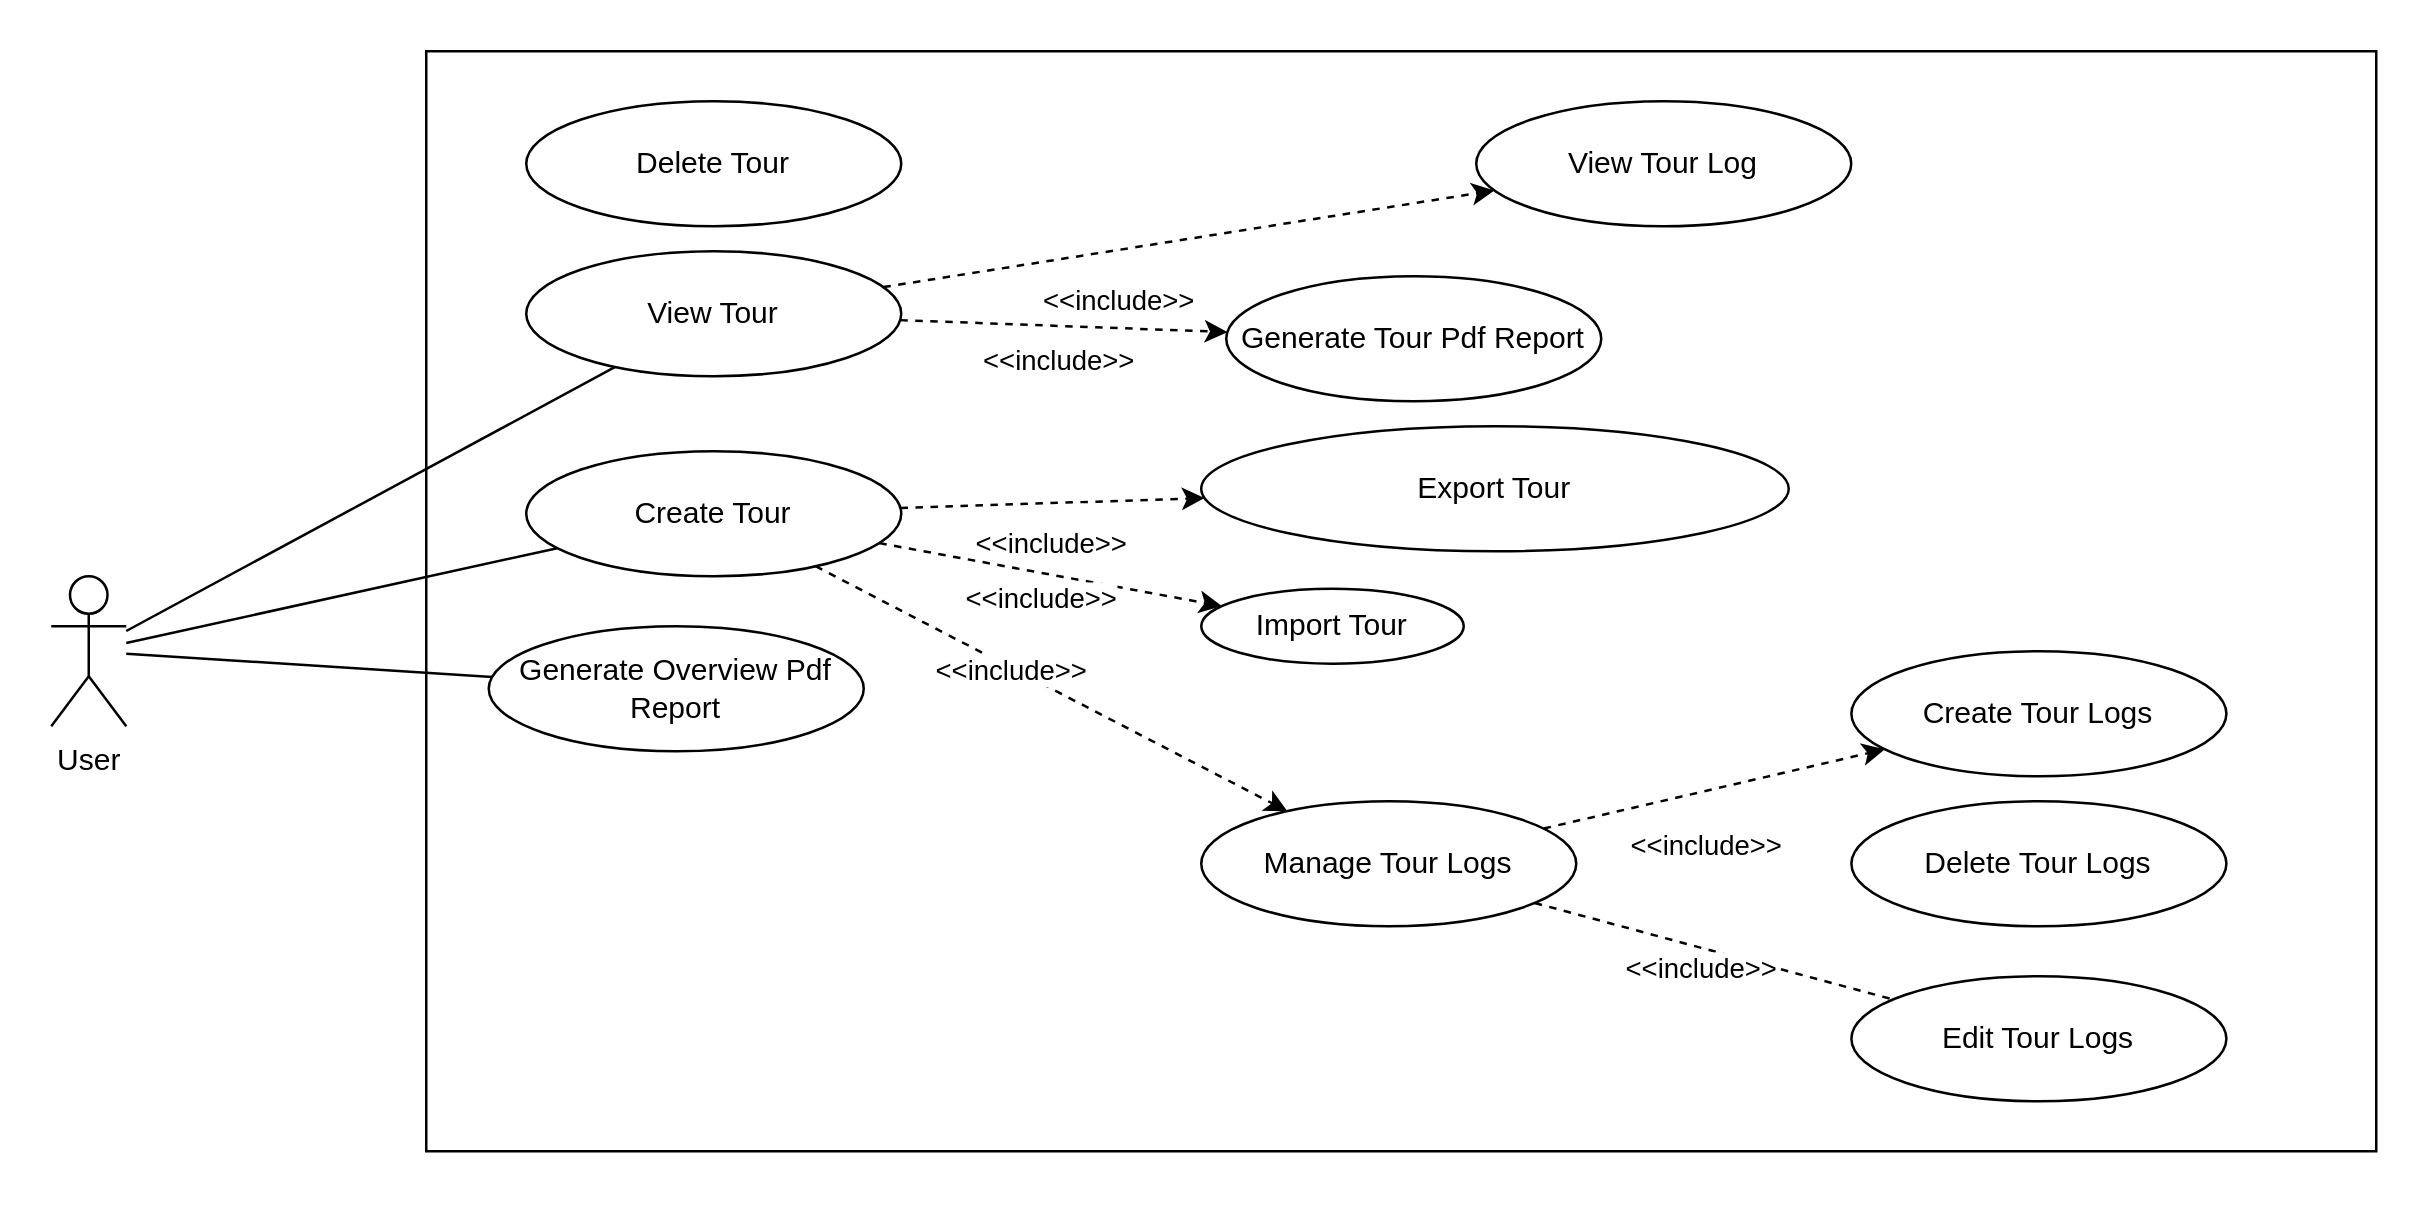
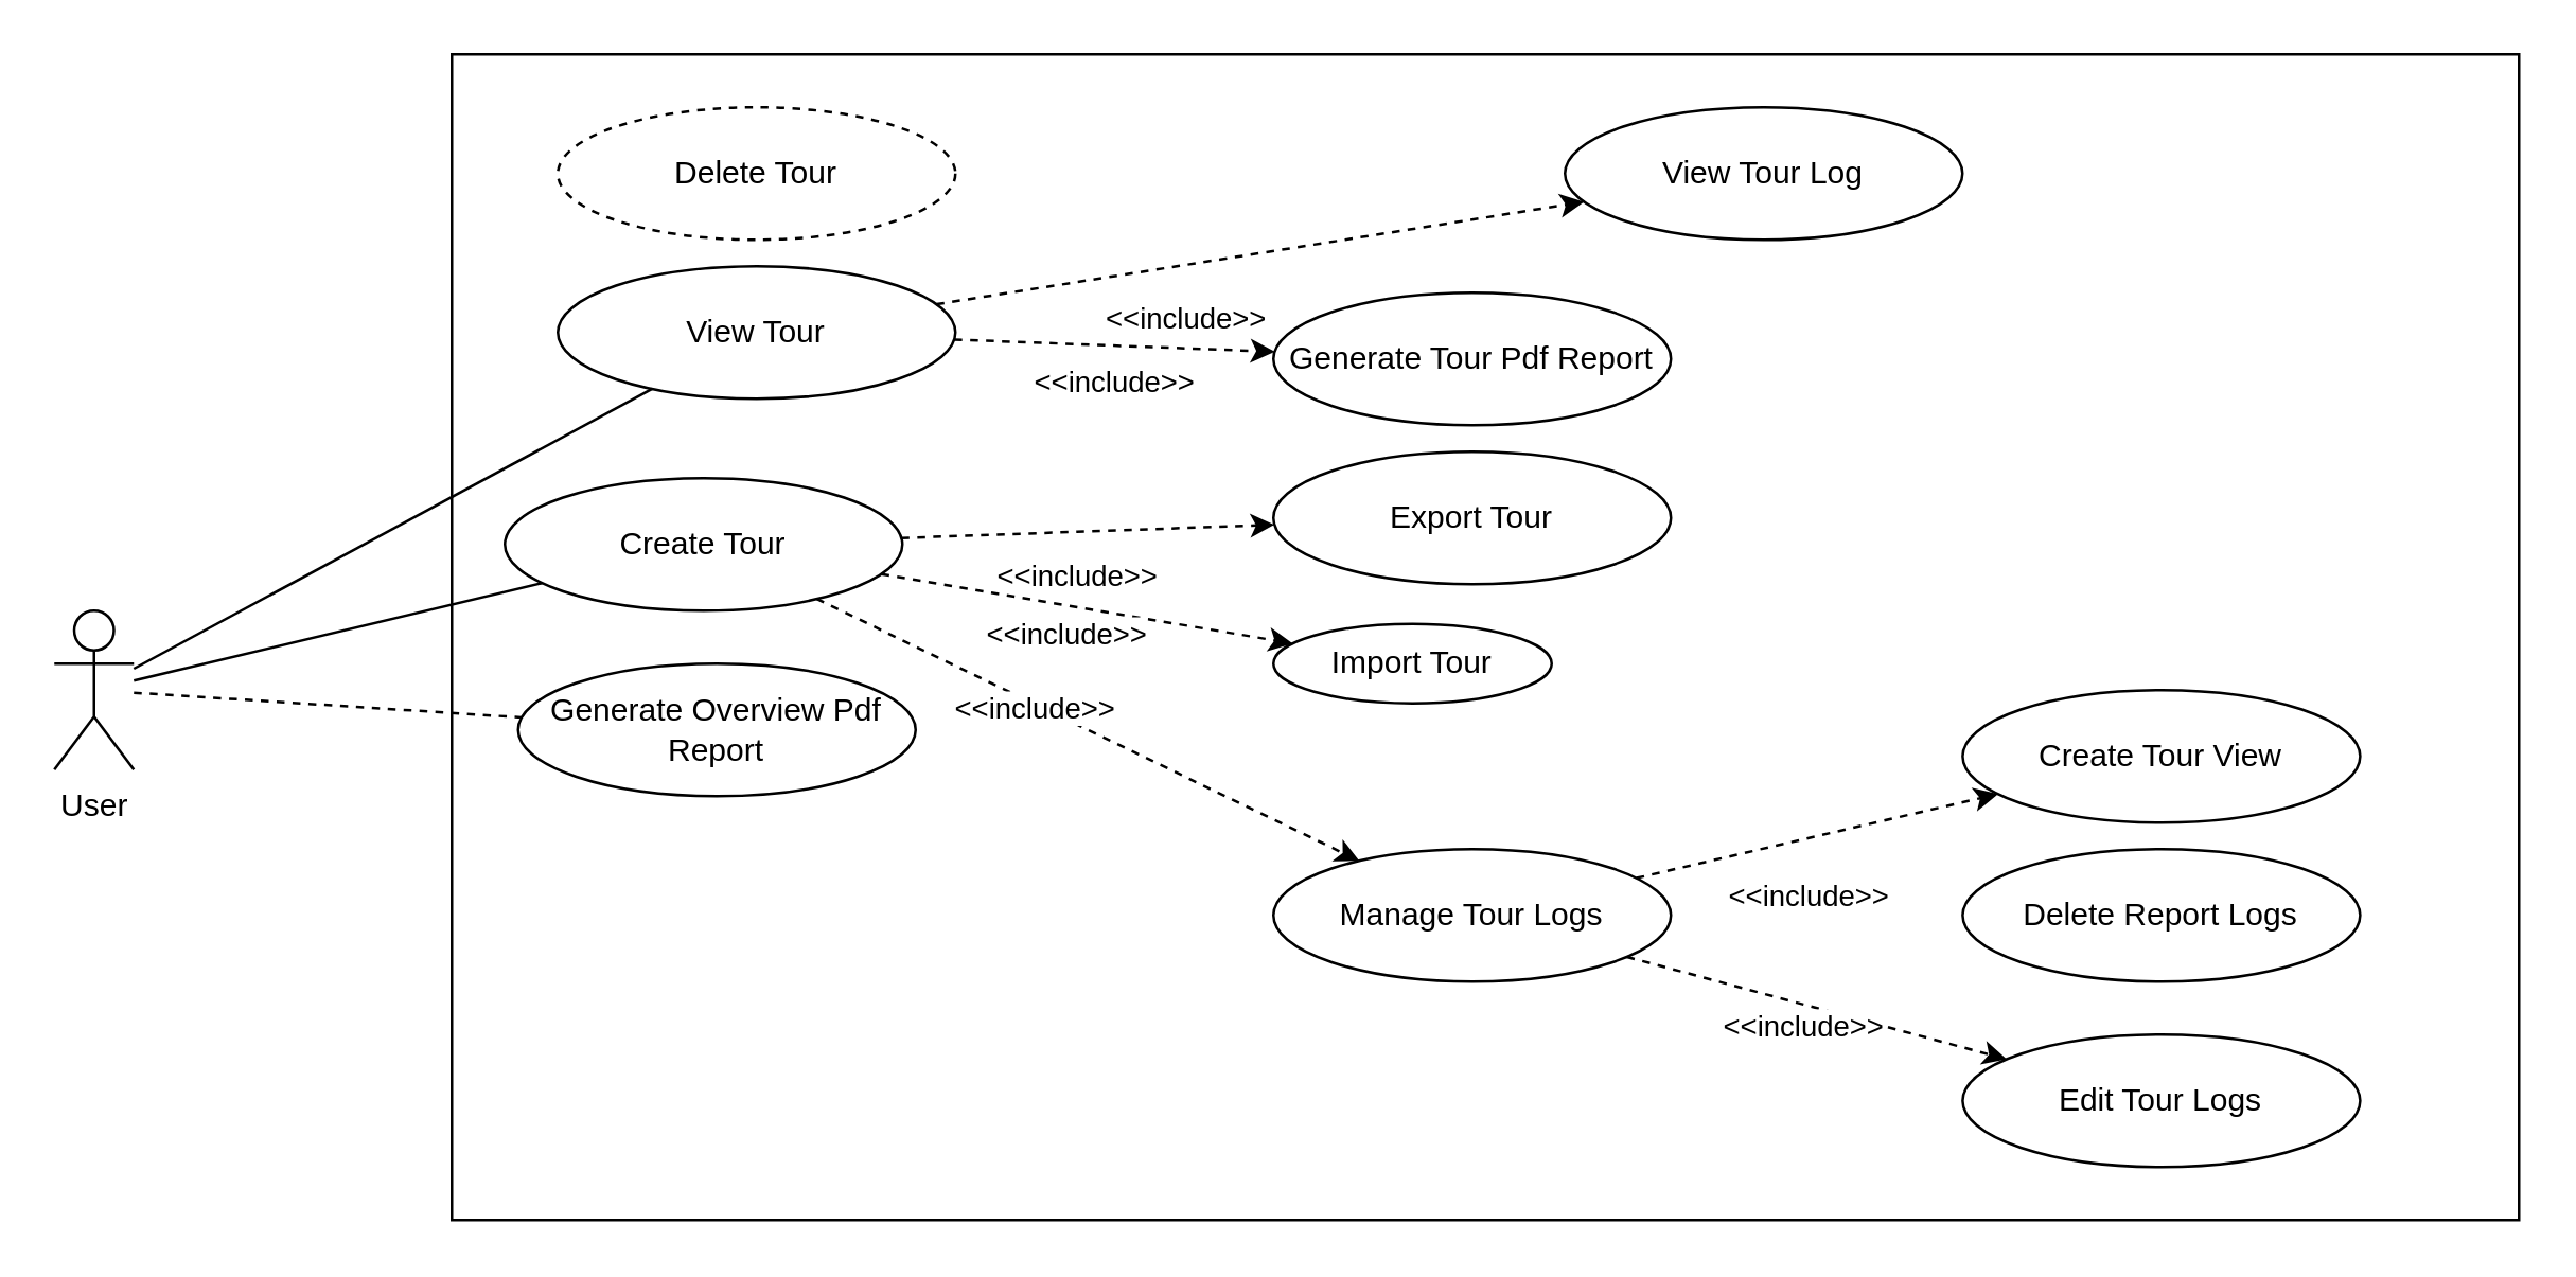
  <mxCell id="0" />
  <mxCell id="1" parent="0" />
  <mxCell id="2" value="" style="rounded=0;whiteSpace=wrap;html=1;" vertex="1" parent="1"><mxGeometry x="170" y="20" width="780" height="440" as="geometry" /></mxCell>
  <mxCell id="3" value="User" style="shape=umlActor;verticalLabelPosition=bottom;verticalAlign=top;html=1;outlineConnect=0;fillColor=none;" vertex="1" parent="1"><mxGeometry x="20" y="230" width="30" height="60" as="geometry" /></mxCell>
- <mxCell id="4" value="Create Tour" style="ellipse;whiteSpace=wrap;html=1;fillColor=default;" vertex="1" parent="1"><mxGeometry x="210" y="180" width="150" height="50" as="geometry" /></mxCell>
+ <mxCell id="4" value="Create Tour" style="ellipse;whiteSpace=wrap;html=1;fillColor=default;" vertex="1" parent="1"><mxGeometry x="190" y="180" width="150" height="50" as="geometry" /></mxCell>
  <mxCell id="5" value="View Tour" style="ellipse;whiteSpace=wrap;html=1;fillColor=default;" vertex="1" parent="1"><mxGeometry x="210" y="100" width="150" height="50" as="geometry" /></mxCell>
- <mxCell id="6" value="Delete Tour" style="ellipse;whiteSpace=wrap;html=1;fillColor=default;" vertex="1" parent="1"><mxGeometry x="210" y="40" width="150" height="50" as="geometry" /></mxCell>
- <mxCell id="7" value="Generate Tour Pdf Report" style="ellipse;whiteSpace=wrap;html=1;fillColor=default;" vertex="1" parent="1"><mxGeometry x="490" y="110" width="150" height="50" as="geometry" /></mxCell>
+ <mxCell id="6" value="Delete Tour" style="ellipse;whiteSpace=wrap;html=1;fillColor=default;dashed=1;" vertex="1" parent="1"><mxGeometry x="210" y="40" width="150" height="50" as="geometry" /></mxCell>
+ <mxCell id="7" value="Generate Tour Pdf Report" style="ellipse;whiteSpace=wrap;html=1;fillColor=default;" vertex="1" parent="1"><mxGeometry x="480" y="110" width="150" height="50" as="geometry" /></mxCell>
  <mxCell id="8" value="Generate Overview Pdf Report" style="ellipse;whiteSpace=wrap;html=1;fillColor=default;" vertex="1" parent="1"><mxGeometry x="195" y="250" width="150" height="50" as="geometry" /></mxCell>
  <mxCell id="9" value="" style="endArrow=none;html=1;rounded=0;endFill=0;" edge="1" parent="1" source="3" target="5"><mxGeometry width="50" height="50" relative="1" as="geometry"><mxPoint x="60" y="258.3" as="sourcePoint" /><mxPoint x="265.527" y="97.989" as="targetPoint" /></mxGeometry></mxCell>
  <mxCell id="10" value="" style="endArrow=none;html=1;rounded=0;endFill=0;" edge="1" parent="1" source="3" target="4"><mxGeometry width="50" height="50" relative="1" as="geometry"><mxPoint x="60" y="262.5" as="sourcePoint" /><mxPoint x="253.397" y="165.801" as="targetPoint" /></mxGeometry></mxCell>
  <mxCell id="11" value="" style="endArrow=classic;html=1;rounded=0;dashed=1;" edge="1" parent="1" source="5" target="7"><mxGeometry width="50" height="50" relative="1" as="geometry"><mxPoint x="60" y="262.5" as="sourcePoint" /><mxPoint x="253.397" y="165.801" as="targetPoint" /></mxGeometry></mxCell>
  <mxCell id="12" value="&amp;lt;&amp;lt;include&amp;gt;&amp;gt;" style="edgeLabel;html=1;align=center;verticalAlign=middle;resizable=0;points=[];" vertex="1" connectable="0" parent="11"><mxGeometry x="-0.467" y="-2" relative="1" as="geometry"><mxPoint x="28" y="13" as="offset" /></mxGeometry></mxCell>
- <mxCell id="13" value="" style="endArrow=none;html=1;rounded=0;endFill=0;" edge="1" parent="1" source="3" target="8"><mxGeometry width="50" height="50" relative="1" as="geometry"><mxPoint x="60" y="266.7" as="sourcePoint" /><mxPoint x="232.404" y="228.771" as="targetPoint" /></mxGeometry></mxCell>
- <mxCell id="14" value="Export Tour" style="ellipse;whiteSpace=wrap;html=1;fillColor=default;" vertex="1" parent="1"><mxGeometry x="480" y="170" width="235" height="50" as="geometry" /></mxCell>
+ <mxCell id="13" value="" style="endArrow=none;html=1;rounded=0;endFill=0;dashed=1;" edge="1" parent="1" source="3" target="8"><mxGeometry width="50" height="50" relative="1" as="geometry"><mxPoint x="60" y="266.7" as="sourcePoint" /><mxPoint x="232.404" y="228.771" as="targetPoint" /></mxGeometry></mxCell>
+ <mxCell id="14" value="Export Tour" style="ellipse;whiteSpace=wrap;html=1;fillColor=default;" vertex="1" parent="1"><mxGeometry x="480" y="170" width="150" height="50" as="geometry" /></mxCell>
  <mxCell id="15" value="" style="endArrow=classic;html=1;rounded=0;dashed=1;" edge="1" parent="1" source="4" target="14"><mxGeometry width="50" height="50" relative="1" as="geometry"><mxPoint x="370" y="145" as="sourcePoint" /><mxPoint x="490" y="145" as="targetPoint" /></mxGeometry></mxCell>
  <mxCell id="16" value="&amp;lt;&amp;lt;include&amp;gt;&amp;gt;" style="edgeLabel;html=1;align=center;verticalAlign=middle;resizable=0;points=[];" vertex="1" connectable="0" parent="15"><mxGeometry x="-0.467" y="-2" relative="1" as="geometry"><mxPoint x="28" y="13" as="offset" /></mxGeometry></mxCell>
  <mxCell id="17" value="Import Tour" style="ellipse;whiteSpace=wrap;html=1;fillColor=default;" vertex="1" parent="1"><mxGeometry x="480" y="235" width="105" height="30" as="geometry" /></mxCell>
  <mxCell id="18" value="" style="endArrow=classic;html=1;rounded=0;dashed=1;" edge="1" parent="1" source="4" target="17"><mxGeometry width="50" height="50" relative="1" as="geometry"><mxPoint x="369.569" y="212.323" as="sourcePoint" /><mxPoint x="490.459" y="207.761" as="targetPoint" /></mxGeometry></mxCell>
  <mxCell id="19" value="&amp;lt;&amp;lt;include&amp;gt;&amp;gt;" style="edgeLabel;html=1;align=center;verticalAlign=middle;resizable=0;points=[];" vertex="1" connectable="0" parent="18"><mxGeometry x="-0.467" y="-2" relative="1" as="geometry"><mxPoint x="28" y="13" as="offset" /></mxGeometry></mxCell>
  <mxCell id="20" value="Manage Tour Logs" style="ellipse;whiteSpace=wrap;html=1;fillColor=default;" vertex="1" parent="1"><mxGeometry x="480" y="320" width="150" height="50" as="geometry" /></mxCell>
  <mxCell id="21" value="" style="endArrow=classic;html=1;rounded=0;dashed=1;" edge="1" parent="1" source="4" target="20"><mxGeometry width="50" height="50" relative="1" as="geometry"><mxPoint x="359.395" y="227.816" as="sourcePoint" /><mxPoint x="501.004" y="256.964" as="targetPoint" /></mxGeometry></mxCell>
  <mxCell id="22" value="&amp;lt;&amp;lt;include&amp;gt;&amp;gt;" style="edgeLabel;html=1;align=center;verticalAlign=middle;resizable=0;points=[];" vertex="1" connectable="0" parent="21"><mxGeometry x="-0.467" y="-2" relative="1" as="geometry"><mxPoint x="28" y="13" as="offset" /></mxGeometry></mxCell>
  <mxCell id="23" value="View Tour Log" style="ellipse;whiteSpace=wrap;html=1;fillColor=default;" vertex="1" parent="1"><mxGeometry x="590" y="40" width="150" height="50" as="geometry" /></mxCell>
  <mxCell id="24" value="" style="endArrow=classic;html=1;rounded=0;dashed=1;" edge="1" parent="1" source="5" target="23"><mxGeometry width="50" height="50" relative="1" as="geometry"><mxPoint x="335.736" y="235.991" as="sourcePoint" /><mxPoint x="524.443" y="333.971" as="targetPoint" /></mxGeometry></mxCell>
  <mxCell id="25" value="&amp;lt;&amp;lt;include&amp;gt;&amp;gt;" style="edgeLabel;html=1;align=center;verticalAlign=middle;resizable=0;points=[];" vertex="1" connectable="0" parent="24"><mxGeometry x="-0.467" y="-2" relative="1" as="geometry"><mxPoint x="28" y="13" as="offset" /></mxGeometry></mxCell>
- <mxCell id="26" value="Delete Tour Logs" style="ellipse;whiteSpace=wrap;html=1;fillColor=default;" vertex="1" parent="1"><mxGeometry x="740.06" y="320" width="150" height="50" as="geometry" /></mxCell>
- <mxCell id="27" value="Create Tour Logs" style="ellipse;whiteSpace=wrap;html=1;fillColor=default;" vertex="1" parent="1"><mxGeometry x="740.06" y="260" width="150" height="50" as="geometry" /></mxCell>
+ <mxCell id="26" value="Delete Report Logs" style="ellipse;whiteSpace=wrap;html=1;fillColor=default;" vertex="1" parent="1"><mxGeometry x="740.06" y="320" width="150" height="50" as="geometry" /></mxCell>
+ <mxCell id="27" value="Create Tour View" style="ellipse;whiteSpace=wrap;html=1;fillColor=default;" vertex="1" parent="1"><mxGeometry x="740.06" y="260" width="150" height="50" as="geometry" /></mxCell>
  <mxCell id="28" value="Edit Tour Logs" style="ellipse;whiteSpace=wrap;html=1;fillColor=default;" vertex="1" parent="1"><mxGeometry x="740.06" y="390" width="150" height="50" as="geometry" /></mxCell>
  <mxCell id="29" value="" style="endArrow=classic;html=1;rounded=0;dashed=1;" edge="1" parent="1" source="20" target="27"><mxGeometry width="50" height="50" relative="1" as="geometry"><mxPoint x="335.736" y="235.991" as="sourcePoint" /><mxPoint x="524.443" y="333.971" as="targetPoint" /></mxGeometry></mxCell>
  <mxCell id="30" value="&amp;lt;&amp;lt;include&amp;gt;&amp;gt;" style="edgeLabel;html=1;align=center;verticalAlign=middle;resizable=0;points=[];" vertex="1" connectable="0" parent="29"><mxGeometry x="-0.467" y="-2" relative="1" as="geometry"><mxPoint x="28" y="13" as="offset" /></mxGeometry></mxCell>
- <mxCell id="31" value="" style="endArrow=none;html=1;rounded=0;dashed=1;" edge="1" parent="1" source="20" target="28"><mxGeometry width="50" height="50" relative="1" as="geometry"><mxPoint x="620.863" y="338.319" as="sourcePoint" /><mxPoint x="709.253" y="311.724" as="targetPoint" /></mxGeometry></mxCell>
+ <mxCell id="31" value="" style="endArrow=classic;html=1;rounded=0;dashed=1;" edge="1" parent="1" source="20" target="28"><mxGeometry width="50" height="50" relative="1" as="geometry"><mxPoint x="620.863" y="338.319" as="sourcePoint" /><mxPoint x="709.253" y="311.724" as="targetPoint" /></mxGeometry></mxCell>
  <mxCell id="32" value="&amp;lt;&amp;lt;include&amp;gt;&amp;gt;" style="edgeLabel;html=1;align=center;verticalAlign=middle;resizable=0;points=[];" vertex="1" connectable="0" parent="31"><mxGeometry x="-0.467" y="-2" relative="1" as="geometry"><mxPoint x="28" y="13" as="offset" /></mxGeometry></mxCell>
